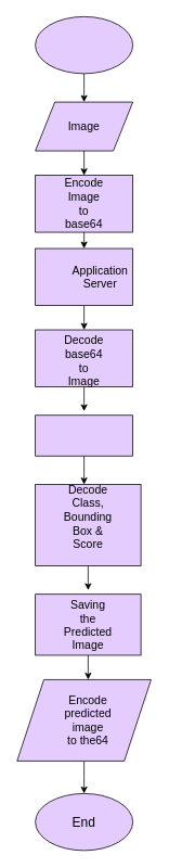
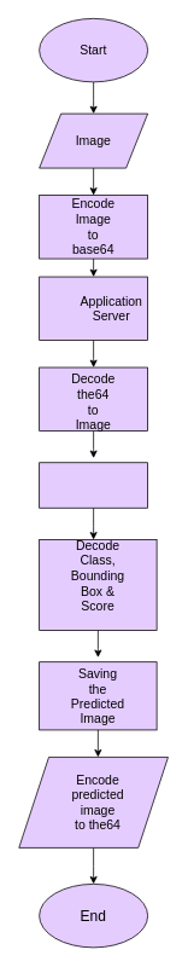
  <mxCell id="0" />
  <mxCell id="1" parent="0" />
  <mxCell id="2" value="" style="edgeStyle=orthogonalEdgeStyle;rounded=0;orthogonalLoop=1;jettySize=auto;html=1;fontSize=14;" edge="1" parent="1" source="3"><mxGeometry relative="1" as="geometry"><mxPoint x="103" y="125" as="targetPoint" /></mxGeometry></mxCell>
  <mxCell id="3" value="" style="ellipse;whiteSpace=wrap;html=1;fillColor=#E5CCFF;" vertex="1" parent="1"><mxGeometry x="43" y="20" width="120" height="70" as="geometry" /></mxCell>
+ <mxCell id="4" value="Start" style="text;html=1;strokeColor=none;fillColor=none;align=center;verticalAlign=middle;whiteSpace=wrap;rounded=0;fontStyle=0;fontSize=14;" vertex="1" parent="1"><mxGeometry x="83" y="45" width="40" height="20" as="geometry" /></mxCell>
  <mxCell id="5" value="" style="edgeStyle=orthogonalEdgeStyle;rounded=0;orthogonalLoop=1;jettySize=auto;html=1;fontSize=14;" edge="1" parent="1" source="6"><mxGeometry relative="1" as="geometry"><mxPoint x="103" y="215" as="targetPoint" /><Array as="points"><mxPoint x="103" y="205" /><mxPoint x="103" y="205" /></Array></mxGeometry></mxCell>
  <mxCell id="6" value="" style="shape=parallelogram;perimeter=parallelogramPerimeter;whiteSpace=wrap;html=1;fontSize=14;fillColor=#E5CCFF;" vertex="1" parent="1"><mxGeometry x="43" y="125" width="120" height="60" as="geometry" /></mxCell>
  <mxCell id="7" value="Image" style="text;html=1;strokeColor=none;fillColor=none;align=center;verticalAlign=middle;whiteSpace=wrap;rounded=0;fontSize=14;" vertex="1" parent="1"><mxGeometry x="83" y="145" width="40" height="20" as="geometry" /></mxCell>
  <mxCell id="8" value="" style="edgeStyle=orthogonalEdgeStyle;rounded=0;orthogonalLoop=1;jettySize=auto;html=1;fontSize=14;" edge="1" parent="1" source="9"><mxGeometry relative="1" as="geometry"><mxPoint x="103" y="305" as="targetPoint" /></mxGeometry></mxCell>
  <mxCell id="9" value="" style="rounded=0;whiteSpace=wrap;html=1;fontSize=14;fillColor=#E5CCFF;" vertex="1" parent="1"><mxGeometry x="43" y="215" width="120" height="70" as="geometry" /></mxCell>
  <mxCell id="10" value="" style="edgeStyle=orthogonalEdgeStyle;rounded=0;orthogonalLoop=1;jettySize=auto;html=1;fontSize=14;" edge="1" parent="1" source="11"><mxGeometry relative="1" as="geometry"><mxPoint x="103" y="405" as="targetPoint" /></mxGeometry></mxCell>
  <mxCell id="11" value="" style="rounded=0;whiteSpace=wrap;html=1;fontSize=14;fillColor=#E5CCFF;" vertex="1" parent="1"><mxGeometry x="43" y="305" width="120" height="70" as="geometry" /></mxCell>
  <mxCell id="12" value="" style="edgeStyle=orthogonalEdgeStyle;rounded=0;orthogonalLoop=1;jettySize=auto;html=1;fontSize=14;" edge="1" parent="1" source="13"><mxGeometry relative="1" as="geometry"><mxPoint x="103" y="505" as="targetPoint" /></mxGeometry></mxCell>
  <mxCell id="13" value="" style="rounded=0;whiteSpace=wrap;html=1;fontSize=14;fillColor=#E5CCFF;" vertex="1" parent="1"><mxGeometry x="43" y="405" width="120" height="70" as="geometry" /></mxCell>
  <mxCell id="14" value="" style="edgeStyle=orthogonalEdgeStyle;rounded=0;orthogonalLoop=1;jettySize=auto;html=1;fontSize=16;" edge="1" parent="1" source="15"><mxGeometry relative="1" as="geometry"><mxPoint x="103" y="595" as="targetPoint" /></mxGeometry></mxCell>
  <mxCell id="15" value="" style="rounded=0;whiteSpace=wrap;html=1;fontSize=14;fillColor=#E5CCFF;" vertex="1" parent="1"><mxGeometry x="43" y="510" width="120" height="50" as="geometry" /></mxCell>
  <mxCell id="16" value="Encode Image to base64" style="text;html=1;strokeColor=none;fillColor=none;align=center;verticalAlign=middle;whiteSpace=wrap;rounded=0;fontSize=14;" vertex="1" parent="1"><mxGeometry x="83" y="240" width="40" height="20" as="geometry" /></mxCell>
  <mxCell id="17" value="Application Server" style="text;html=1;strokeColor=none;fillColor=none;align=center;verticalAlign=middle;whiteSpace=wrap;rounded=0;fontSize=14;" vertex="1" parent="1"><mxGeometry x="103" y="330" width="40" height="20" as="geometry" /></mxCell>
- <mxCell id="18" value="Decode base64 to Image" style="text;html=1;strokeColor=none;fillColor=none;align=center;verticalAlign=middle;whiteSpace=wrap;rounded=0;fontSize=14;" vertex="1" parent="1"><mxGeometry x="83" y="405" width="40" height="75" as="geometry" /></mxCell>
+ <mxCell id="18" value="Decode the64 to Image" style="text;html=1;strokeColor=none;fillColor=none;align=center;verticalAlign=middle;whiteSpace=wrap;rounded=0;fontSize=14;" vertex="1" parent="1"><mxGeometry x="83" y="405" width="40" height="75" as="geometry" /></mxCell>
  <mxCell id="19" value="" style="edgeStyle=orthogonalEdgeStyle;rounded=0;orthogonalLoop=1;jettySize=auto;html=1;fontSize=14;" edge="1" parent="1" source="20"><mxGeometry relative="1" as="geometry"><mxPoint x="103" y="975" as="targetPoint" /></mxGeometry></mxCell>
  <mxCell id="20" value="" style="shape=parallelogram;perimeter=parallelogramPerimeter;whiteSpace=wrap;html=1;fillColor=#E5CCFF;" vertex="1" parent="1"><mxGeometry x="20.5" y="835" width="165" height="100" as="geometry" /></mxCell>
  <mxCell id="21" value="" style="ellipse;whiteSpace=wrap;html=1;fillColor=#E5CCFF;" vertex="1" parent="1"><mxGeometry x="43" y="975" width="120" height="70" as="geometry" /></mxCell>
  <mxCell id="22" value="End" style="text;html=1;strokeColor=none;fillColor=none;align=center;verticalAlign=middle;whiteSpace=wrap;rounded=0;fontSize=16;" vertex="1" parent="1"><mxGeometry x="83" y="1000" width="40" height="20" as="geometry" /></mxCell>
  <mxCell id="23" value="Encode&lt;br&gt;predicted&lt;br style=&quot;font-size: 14px&quot;&gt;image&lt;br style=&quot;font-size: 14px&quot;&gt;to the64" style="text;html=1;strokeColor=none;fillColor=none;align=center;verticalAlign=middle;whiteSpace=wrap;rounded=0;fontSize=14;direction=south;" vertex="1" parent="1"><mxGeometry x="98" y="865" width="20" height="40" as="geometry" /></mxCell>
  <mxCell id="24" value="" style="edgeStyle=orthogonalEdgeStyle;rounded=0;orthogonalLoop=1;jettySize=auto;html=1;fontSize=16;" edge="1" parent="1" source="25"><mxGeometry relative="1" as="geometry"><mxPoint x="108" y="725" as="targetPoint" /></mxGeometry></mxCell>
  <mxCell id="25" value="" style="rounded=0;whiteSpace=wrap;html=1;fillColor=#E5CCFF;fontSize=16;" vertex="1" parent="1"><mxGeometry x="43" y="595" width="130" height="100" as="geometry" /></mxCell>
  <mxCell id="26" value="" style="edgeStyle=orthogonalEdgeStyle;rounded=0;orthogonalLoop=1;jettySize=auto;html=1;fontSize=16;" edge="1" parent="1" source="27"><mxGeometry relative="1" as="geometry"><mxPoint x="108" y="835" as="targetPoint" /></mxGeometry></mxCell>
  <mxCell id="27" value="" style="rounded=0;whiteSpace=wrap;html=1;fillColor=#E5CCFF;fontSize=16;" vertex="1" parent="1"><mxGeometry x="43" y="730" width="130" height="75" as="geometry" /></mxCell>
  <mxCell id="28" value="Decode Class, Bounding Box &amp;amp; Score" style="text;html=1;strokeColor=none;fillColor=none;align=center;verticalAlign=middle;whiteSpace=wrap;rounded=0;fontSize=14;" vertex="1" parent="1"><mxGeometry x="88" y="625" width="40" height="20" as="geometry" /></mxCell>
  <mxCell id="29" value="Saving the Predicted Image" style="text;html=1;strokeColor=none;fillColor=none;align=center;verticalAlign=middle;whiteSpace=wrap;rounded=0;fontSize=14;" vertex="1" parent="1"><mxGeometry x="88" y="757.5" width="40" height="20" as="geometry" /></mxCell>
